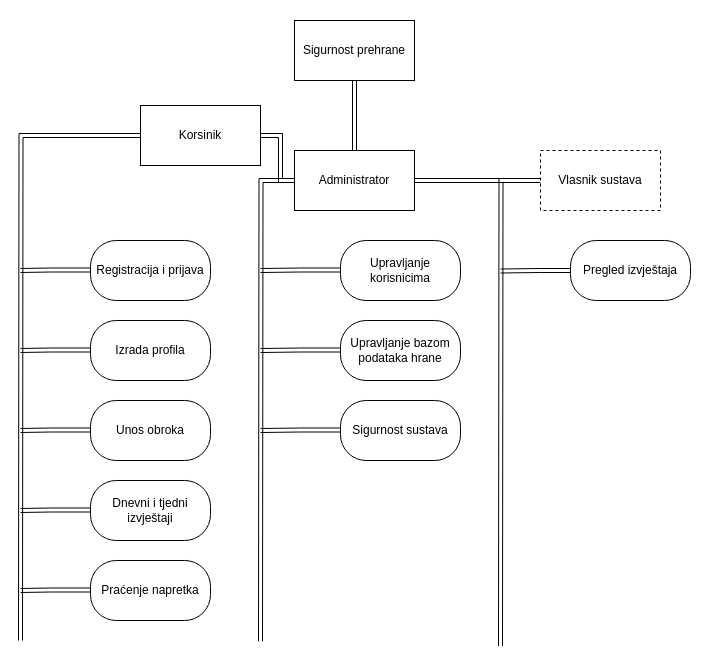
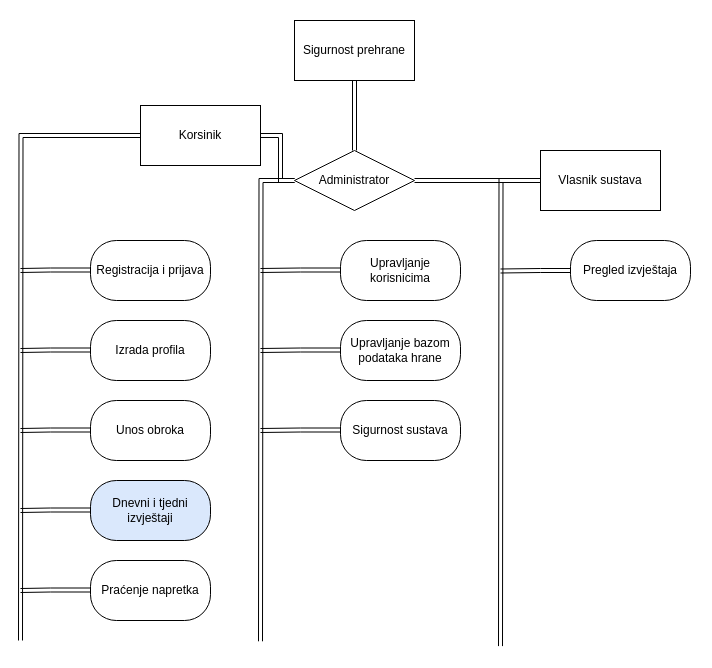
  <mxCell id="0" />
  <mxCell id="1" parent="0" />
  <mxCell id="2" style="edgeStyle=orthogonalEdgeStyle;shape=link;rounded=0;orthogonalLoop=1;jettySize=auto;html=1;exitX=0.5;exitY=1;exitDx=0;exitDy=0;entryX=0.5;entryY=0;entryDx=0;entryDy=0;" parent="1" source="3" target="9" edge="1"><mxGeometry relative="1" as="geometry" /></mxCell>
  <mxCell id="3" value="Sigurnost prehrane" style="rounded=0;whiteSpace=wrap;html=1;" parent="1" vertex="1"><mxGeometry x="294" y="20" width="120" height="60" as="geometry" /></mxCell>
  <mxCell id="4" style="edgeStyle=orthogonalEdgeStyle;rounded=0;orthogonalLoop=1;jettySize=auto;html=1;shape=link;" parent="1" source="6" edge="1"><mxGeometry relative="1" as="geometry"><mxPoint x="20" y="640" as="targetPoint" /></mxGeometry></mxCell>
  <mxCell id="5" style="edgeStyle=orthogonalEdgeStyle;shape=link;rounded=0;orthogonalLoop=1;jettySize=auto;html=1;exitX=1;exitY=0.5;exitDx=0;exitDy=0;entryX=0;entryY=0.5;entryDx=0;entryDy=0;" parent="1" source="6" target="9" edge="1"><mxGeometry relative="1" as="geometry" /></mxCell>
  <mxCell id="6" value="Korsinik" style="rounded=0;whiteSpace=wrap;html=1;" parent="1" vertex="1"><mxGeometry x="140" y="105" width="120" height="60" as="geometry" /></mxCell>
  <mxCell id="7" style="edgeStyle=orthogonalEdgeStyle;shape=link;rounded=0;orthogonalLoop=1;jettySize=auto;html=1;exitX=1;exitY=0.5;exitDx=0;exitDy=0;entryX=0;entryY=0.5;entryDx=0;entryDy=0;" parent="1" source="9" target="11" edge="1"><mxGeometry relative="1" as="geometry" /></mxCell>
  <mxCell id="8" style="edgeStyle=orthogonalEdgeStyle;shape=link;rounded=0;orthogonalLoop=1;jettySize=auto;html=1;exitX=0;exitY=0.5;exitDx=0;exitDy=0;" parent="1" source="9" edge="1"><mxGeometry relative="1" as="geometry"><mxPoint x="260" y="640.8" as="targetPoint" /></mxGeometry></mxCell>
- <mxCell id="9" value="Administrator" style="rounded=0;whiteSpace=wrap;html=1;" parent="1" vertex="1"><mxGeometry x="294" y="150" width="120" height="60" as="geometry" /></mxCell>
+ <mxCell id="9" value="Administrator" style="rhombus;whiteSpace=wrap;html=1;" parent="1" vertex="1"><mxGeometry x="294" y="150" width="120" height="60" as="geometry" /></mxCell>
  <mxCell id="10" style="edgeStyle=orthogonalEdgeStyle;shape=link;rounded=0;orthogonalLoop=1;jettySize=auto;html=1;exitX=0;exitY=0.5;exitDx=0;exitDy=0;" parent="1" source="11" edge="1"><mxGeometry relative="1" as="geometry"><mxPoint x="500" y="645.6" as="targetPoint" /></mxGeometry></mxCell>
- <mxCell id="11" value="Vlasnik sustava" style="rounded=0;whiteSpace=wrap;html=1;dashed=1;" parent="1" vertex="1"><mxGeometry x="540" y="150" width="120" height="60" as="geometry" /></mxCell>
+ <mxCell id="11" value="Vlasnik sustava" style="rounded=0;whiteSpace=wrap;html=1;" parent="1" vertex="1"><mxGeometry x="540" y="150" width="120" height="60" as="geometry" /></mxCell>
  <mxCell id="12" style="edgeStyle=orthogonalEdgeStyle;shape=link;rounded=0;orthogonalLoop=1;jettySize=auto;html=1;" parent="1" edge="1"><mxGeometry relative="1" as="geometry"><mxPoint x="90" y="429.5" as="targetPoint" /><mxPoint x="20" y="430" as="sourcePoint" /><Array as="points"><mxPoint x="50" y="429.5" /><mxPoint x="50" y="430.5" /></Array></mxGeometry></mxCell>
  <mxCell id="13" value="Registracija i prijava" style="rounded=1;whiteSpace=wrap;html=1;arcSize=43;" parent="1" vertex="1"><mxGeometry x="90" y="240" width="120" height="60" as="geometry" /></mxCell>
  <mxCell id="14" value="Izrada profila" style="rounded=1;whiteSpace=wrap;html=1;arcSize=43;" parent="1" vertex="1"><mxGeometry x="90" y="320" width="120" height="60" as="geometry" /></mxCell>
  <mxCell id="15" value="Unos obroka" style="rounded=1;whiteSpace=wrap;html=1;arcSize=43;" parent="1" vertex="1"><mxGeometry x="90" y="400" width="120" height="60" as="geometry" /></mxCell>
- <mxCell id="16" value="Dnevni i tjedni izvještaji" style="rounded=1;whiteSpace=wrap;html=1;arcSize=43;" parent="1" vertex="1"><mxGeometry x="90" y="480" width="120" height="60" as="geometry" /></mxCell>
+ <mxCell id="16" value="Dnevni i tjedni izvještaji" style="rounded=1;whiteSpace=wrap;html=1;arcSize=43;fillColor=#dae8fc;" parent="1" vertex="1"><mxGeometry x="90" y="480" width="120" height="60" as="geometry" /></mxCell>
  <mxCell id="17" value="Praćenje napretka" style="rounded=1;whiteSpace=wrap;html=1;arcSize=43;" parent="1" vertex="1"><mxGeometry x="90" y="560" width="120" height="60" as="geometry" /></mxCell>
  <mxCell id="18" value="Upravljanje korisnicima" style="rounded=1;whiteSpace=wrap;html=1;arcSize=43;" parent="1" vertex="1"><mxGeometry x="340" y="240" width="120" height="60" as="geometry" /></mxCell>
  <mxCell id="19" value="Upravljanje bazom podataka hrane" style="rounded=1;whiteSpace=wrap;html=1;arcSize=43;" parent="1" vertex="1"><mxGeometry x="340" y="320" width="120" height="60" as="geometry" /></mxCell>
  <mxCell id="20" value="Sigurnost sustava" style="rounded=1;whiteSpace=wrap;html=1;arcSize=43;" parent="1" vertex="1"><mxGeometry x="340" y="400" width="120" height="60" as="geometry" /></mxCell>
  <mxCell id="21" style="edgeStyle=orthogonalEdgeStyle;shape=link;rounded=0;orthogonalLoop=1;jettySize=auto;html=1;" parent="1" edge="1"><mxGeometry relative="1" as="geometry"><mxPoint x="90" y="349.5" as="targetPoint" /><mxPoint x="20" y="350" as="sourcePoint" /><Array as="points"><mxPoint x="50" y="349.5" /><mxPoint x="50" y="350.5" /></Array></mxGeometry></mxCell>
  <mxCell id="22" style="edgeStyle=orthogonalEdgeStyle;shape=link;rounded=0;orthogonalLoop=1;jettySize=auto;html=1;" parent="1" edge="1"><mxGeometry relative="1" as="geometry"><mxPoint x="90" y="269.5" as="targetPoint" /><mxPoint x="20" y="270" as="sourcePoint" /><Array as="points"><mxPoint x="50" y="269.5" /><mxPoint x="50" y="270.5" /></Array></mxGeometry></mxCell>
  <mxCell id="23" style="edgeStyle=orthogonalEdgeStyle;shape=link;rounded=0;orthogonalLoop=1;jettySize=auto;html=1;" parent="1" edge="1"><mxGeometry relative="1" as="geometry"><mxPoint x="90" y="509.5" as="targetPoint" /><mxPoint x="20" y="510" as="sourcePoint" /><Array as="points"><mxPoint x="50" y="509.5" /><mxPoint x="50" y="510.5" /></Array></mxGeometry></mxCell>
  <mxCell id="24" style="edgeStyle=orthogonalEdgeStyle;shape=link;rounded=0;orthogonalLoop=1;jettySize=auto;html=1;" parent="1" edge="1"><mxGeometry relative="1" as="geometry"><mxPoint x="90" y="589.5" as="targetPoint" /><mxPoint x="20" y="590" as="sourcePoint" /><Array as="points"><mxPoint x="50" y="589.5" /><mxPoint x="50" y="590.5" /></Array></mxGeometry></mxCell>
  <mxCell id="25" style="edgeStyle=orthogonalEdgeStyle;shape=link;rounded=0;orthogonalLoop=1;jettySize=auto;html=1;" parent="1" edge="1"><mxGeometry relative="1" as="geometry"><mxPoint x="340" y="269.5" as="targetPoint" /><mxPoint x="260" y="270" as="sourcePoint" /><Array as="points"><mxPoint x="300" y="269.5" /><mxPoint x="300" y="270.5" /></Array></mxGeometry></mxCell>
  <mxCell id="26" style="edgeStyle=orthogonalEdgeStyle;shape=link;rounded=0;orthogonalLoop=1;jettySize=auto;html=1;" parent="1" edge="1"><mxGeometry relative="1" as="geometry"><mxPoint x="340" y="349.5" as="targetPoint" /><mxPoint x="260" y="350" as="sourcePoint" /><Array as="points"><mxPoint x="300" y="349.5" /><mxPoint x="300" y="350.5" /></Array></mxGeometry></mxCell>
  <mxCell id="27" style="edgeStyle=orthogonalEdgeStyle;shape=link;rounded=0;orthogonalLoop=1;jettySize=auto;html=1;" parent="1" edge="1"><mxGeometry relative="1" as="geometry"><mxPoint x="340" y="429.5" as="targetPoint" /><mxPoint x="260" y="430" as="sourcePoint" /><Array as="points"><mxPoint x="300" y="429.5" /><mxPoint x="300" y="430.5" /></Array></mxGeometry></mxCell>
  <mxCell id="28" value="Pregled izvještaja" style="rounded=1;whiteSpace=wrap;html=1;arcSize=43;" parent="1" vertex="1"><mxGeometry x="570" y="240" width="120" height="60" as="geometry" /></mxCell>
  <mxCell id="29" style="edgeStyle=orthogonalEdgeStyle;shape=link;rounded=0;orthogonalLoop=1;jettySize=auto;html=1;" parent="1" edge="1"><mxGeometry relative="1" as="geometry"><mxPoint x="570" y="270" as="targetPoint" /><mxPoint x="500" y="270.5" as="sourcePoint" /><Array as="points"><mxPoint x="540" y="270" /><mxPoint x="540" y="271" /></Array></mxGeometry></mxCell>
